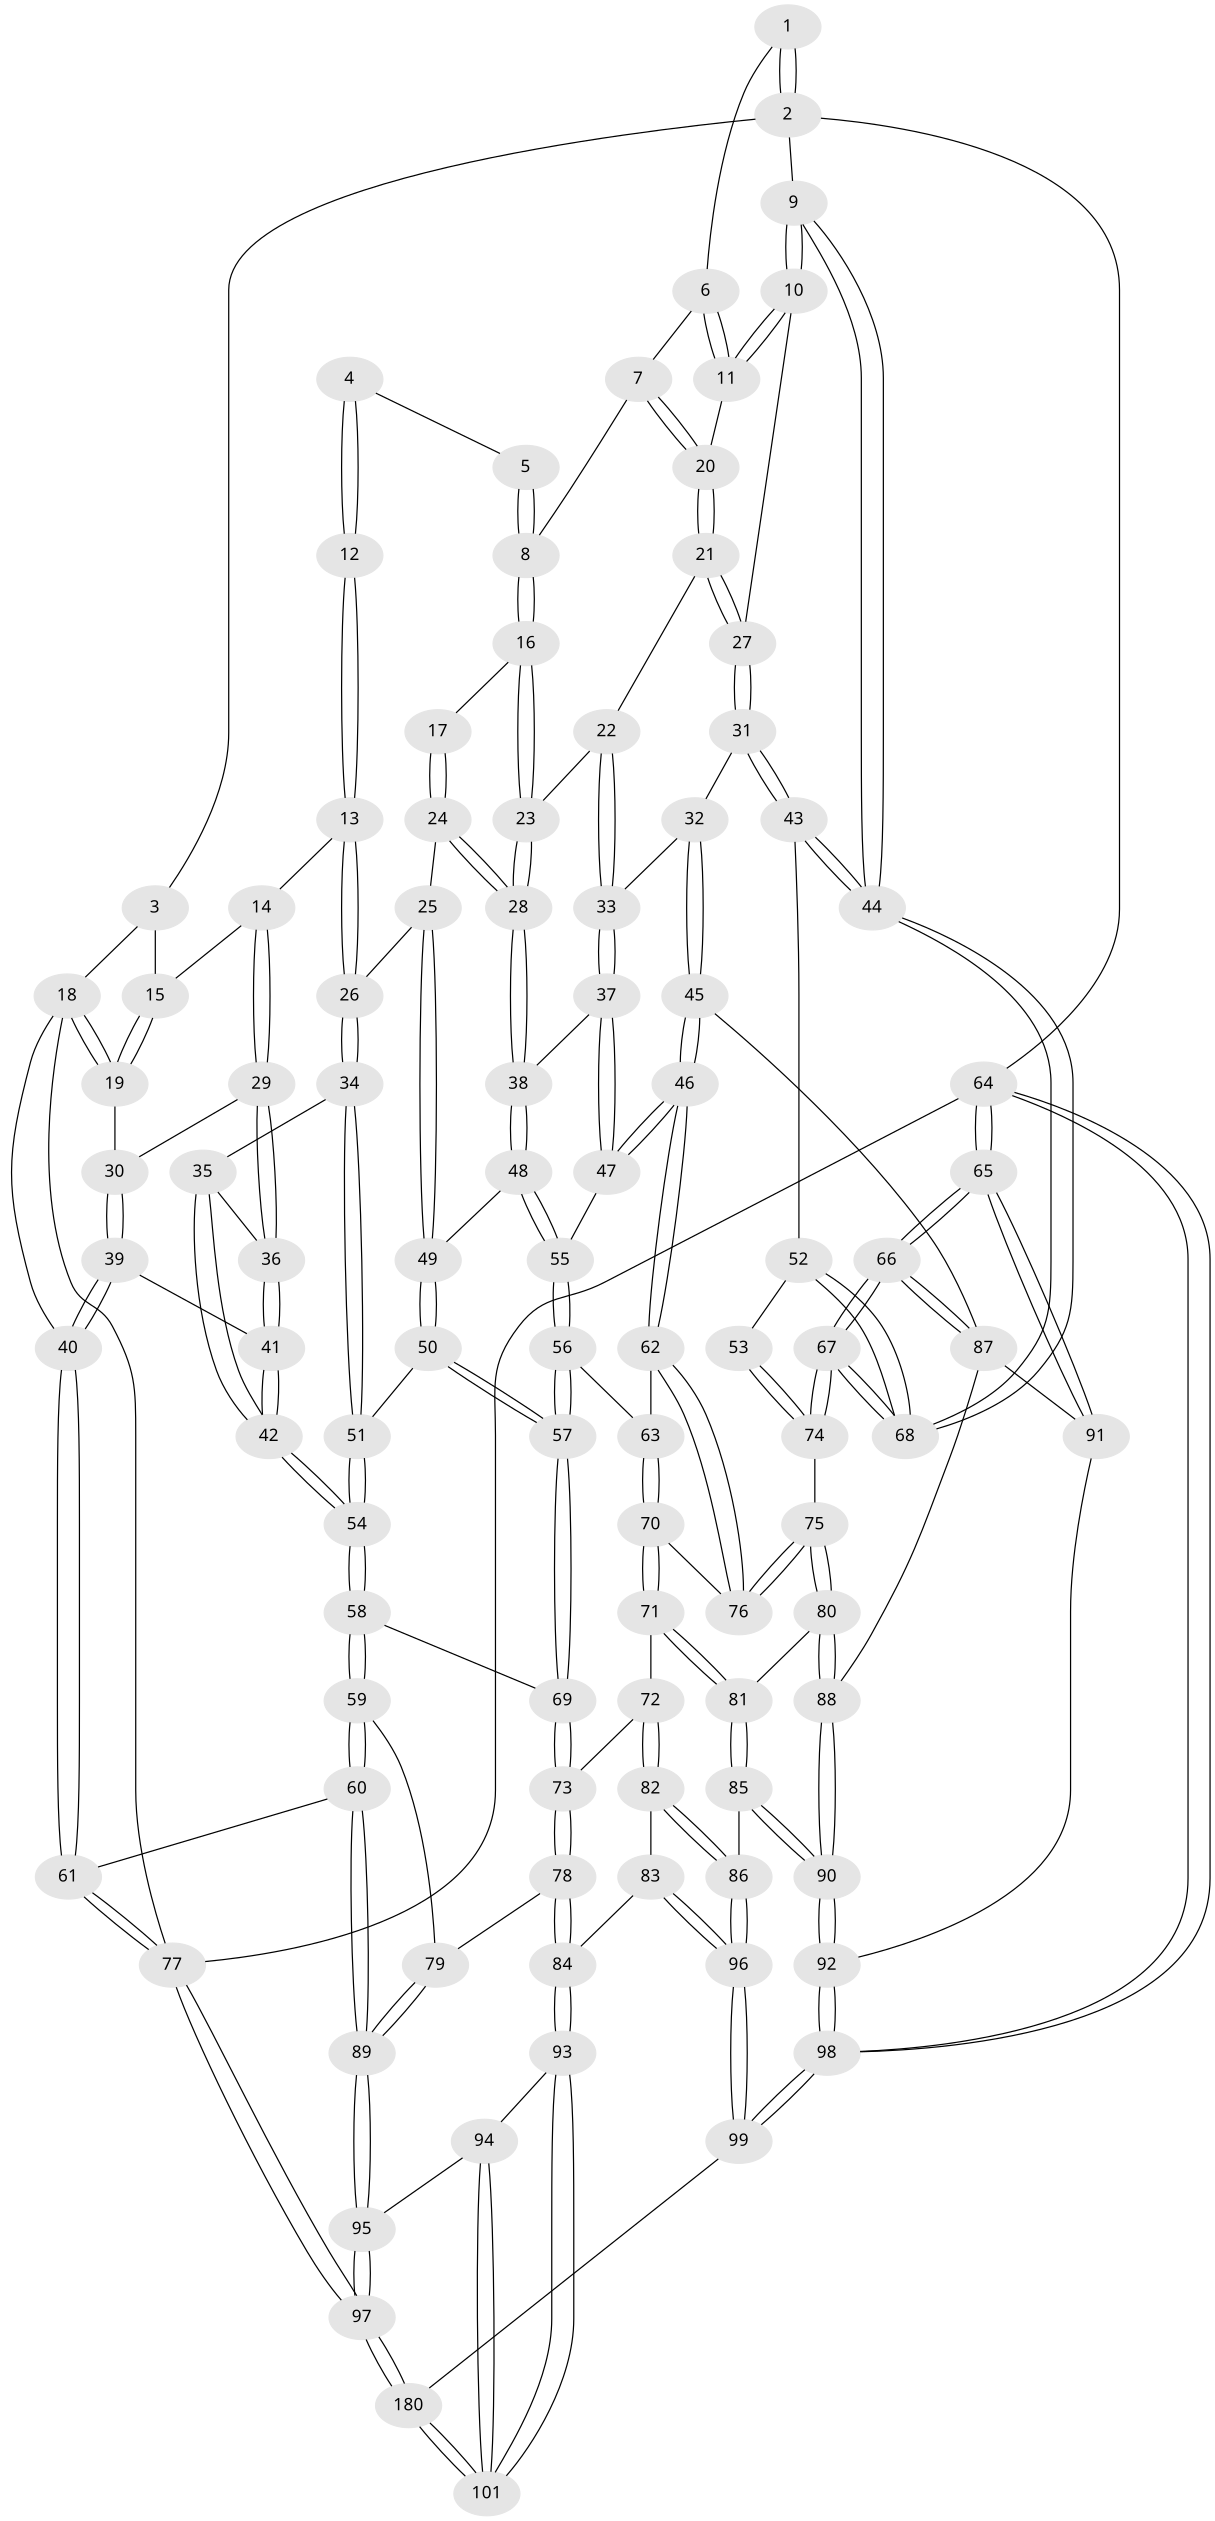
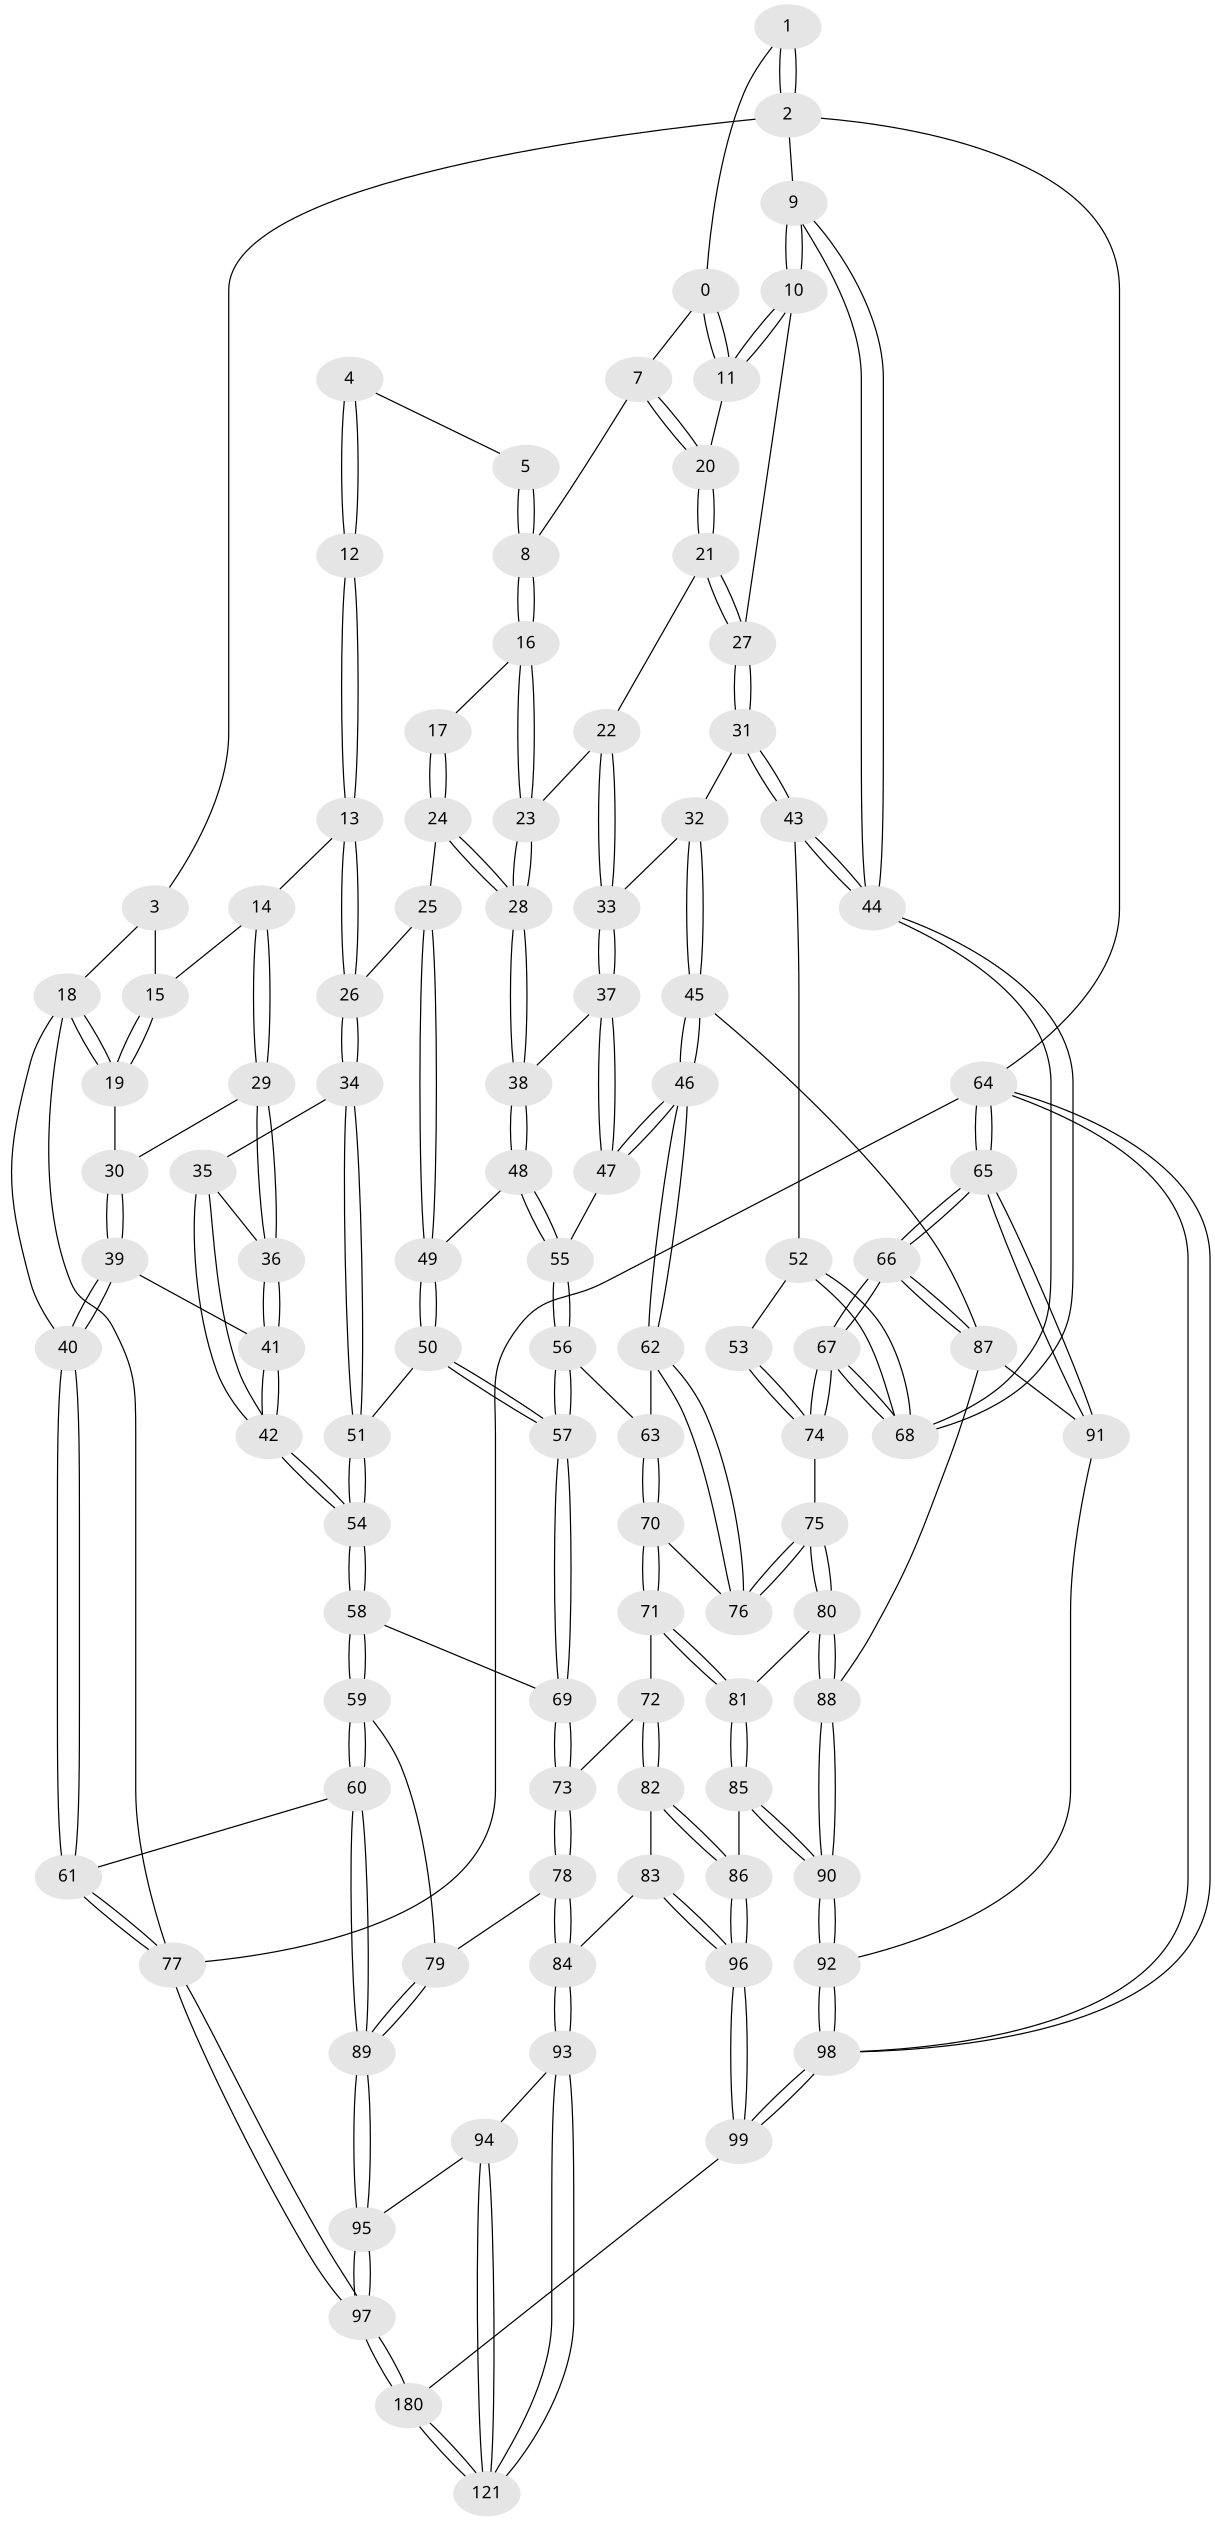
  graph {
    fontname="Noto Sans"
    node [color=gray90 fontname="Noto Sans" style=filled]
    edge [fontname="Noto Sans"]
    1
    2
-   6
+   6 [label=0]
    3
    9
    64
    7
    11
    15
    18
    10
    44
    77
    65
    98
    4
    5
    12
    19
    40
    8
    13
    16
    20
    21
    17
    23
    27
    68
    31
    14
    26
    24
    29
    34
    30
    36
    28
    25
    61
    97
    39
    22
    33
    37
    38
    49
    50
    35
    51
    32
    43
    48
    41
    45
    52
    46
    87
    47
    42
    54
    55
    58
    53
    62
    74
    63
    76
    56
    57
    69
    75
    59
    70
    73
    60
    79
    89
    95
    71
    66
    91
    99
    67
    92
    88
    78
    72
    81
    82
    85
    83
    86
    84
    80
    n96 [label=180]
    93
    90
    96
    94
-   101
+   101 [label=121]
    1 -- 2
    1 -- 2
    1 -- 6
    2 -- 3
    2 -- 9
    2 -- 64
    6 -- 7
    6 -- 11
    6 -- 11
    3 -- 15
    3 -- 18
    9 -- 10
    9 -- 10
    9 -- 44
    9 -- 44
    64 -- 77
    64 -- 65
    64 -- 65
    64 -- 98
    64 -- 98
    7 -- 8
    7 -- 20
    7 -- 20
    11 -- 20
    15 -- 19
    15 -- 19
    18 -- 77
    18 -- 19
    18 -- 19
    18 -- 40
    10 -- 11
    10 -- 11
    10 -- 27
    44 -- 68
    44 -- 68
    77 -- 97
    77 -- 97
    65 -- 66
    65 -- 66
    65 -- 91
    65 -- 91
    98 -- 99
    98 -- 99
    4 -- 5
    4 -- 12
    4 -- 12
    5 -- 8
    5 -- 8
    12 -- 13
    12 -- 13
    19 -- 30
    40 -- 61
    40 -- 61
    8 -- 16
    8 -- 16
    13 -- 14
    13 -- 26
    13 -- 26
    16 -- 17
    16 -- 23
    16 -- 23
    20 -- 21
    20 -- 21
    21 -- 27
    21 -- 27
    21 -- 22
    17 -- 24
    17 -- 24
    23 -- 28
    23 -- 28
    27 -- 31
    27 -- 31
    31 -- 32
    31 -- 43
    31 -- 43
    14 -- 15
    14 -- 29
    14 -- 29
    26 -- 34
    26 -- 34
    24 -- 28
    24 -- 28
    24 -- 25
    29 -- 30
    29 -- 36
    29 -- 36
    34 -- 35
    34 -- 51
    34 -- 51
    30 -- 39
    30 -- 39
    36 -- 41
    36 -- 41
    28 -- 38
    28 -- 38
    25 -- 26
    25 -- 49
    25 -- 49
    61 -- 77
    61 -- 77
    97 -- n96
    97 -- n96
    39 -- 40
    39 -- 40
    39 -- 41
    22 -- 23
    22 -- 33
    22 -- 33
    33 -- 37
    33 -- 37
    37 -- 38
    37 -- 47
    37 -- 47
    38 -- 48
    38 -- 48
    49 -- 50
    49 -- 50
    50 -- 51
    50 -- 57
    50 -- 57
    35 -- 36
    35 -- 42
    35 -- 42
    51 -- 54
    51 -- 54
    32 -- 33
    32 -- 45
    32 -- 45
    43 -- 44
    43 -- 44
    43 -- 52
    48 -- 49
    48 -- 55
    48 -- 55
    41 -- 42
    41 -- 42
    45 -- 46
    45 -- 46
    45 -- 87
    52 -- 68
    52 -- 68
    52 -- 53
    46 -- 47
    46 -- 47
    46 -- 62
    46 -- 62
    87 -- 91
    87 -- 88
    47 -- 55
    42 -- 54
    42 -- 54
    54 -- 58
    54 -- 58
    55 -- 56
    55 -- 56
    58 -- 69
    58 -- 59
    58 -- 59
    53 -- 74
    53 -- 74
    62 -- 63
    62 -- 76
    62 -- 76
    74 -- 75
    63 -- 70
    63 -- 70
    56 -- 63
    56 -- 57
    56 -- 57
    57 -- 69
    57 -- 69
    69 -- 73
    69 -- 73
    75 -- 76
    75 -- 76
    75 -- 80
    75 -- 80
    59 -- 60
    59 -- 60
    59 -- 79
    70 -- 76
    70 -- 71
    70 -- 71
    73 -- 78
    73 -- 78
    60 -- 61
    60 -- 89
    60 -- 89
    79 -- 89
    79 -- 89
    89 -- 95
    89 -- 95
    95 -- 97
    95 -- 97
    71 -- 72
    71 -- 81
    71 -- 81
    66 -- 87
    66 -- 87
    66 -- 67
    66 -- 67
    91 -- 92
    99 -- n96
    67 -- 68
    67 -- 68
    67 -- 74
    67 -- 74
    92 -- 98
    92 -- 98
    88 -- 90
    88 -- 90
    78 -- 79
    78 -- 84
    78 -- 84
    72 -- 73
    72 -- 82
    72 -- 82
    81 -- 85
    81 -- 85
    82 -- 83
    82 -- 86
    82 -- 86
    85 -- 86
    85 -- 90
    85 -- 90
    83 -- 84
    83 -- 96
    83 -- 96
    86 -- 96
    86 -- 96
    84 -- 93
    84 -- 93
    80 -- 88
    80 -- 88
    80 -- 81
    n96 -- 101
    n96 -- 101
    93 -- 94
    93 -- 101
    93 -- 101
    90 -- 92
    90 -- 92
    96 -- 99
    96 -- 99
    94 -- 95
    94 -- 101
    94 -- 101
  }
